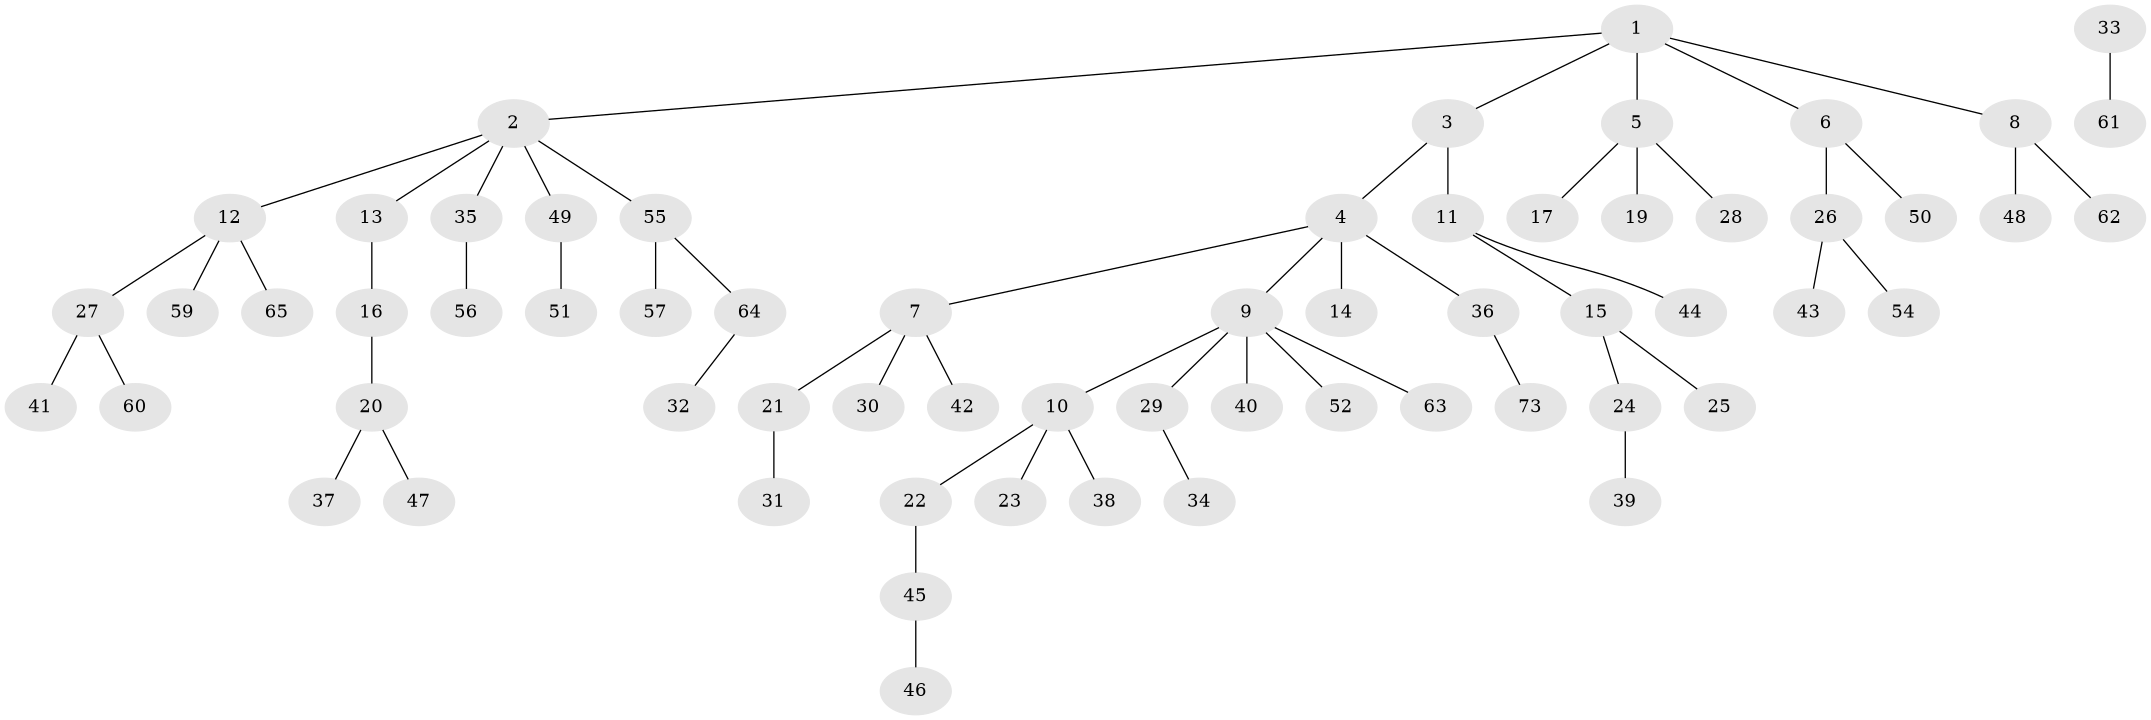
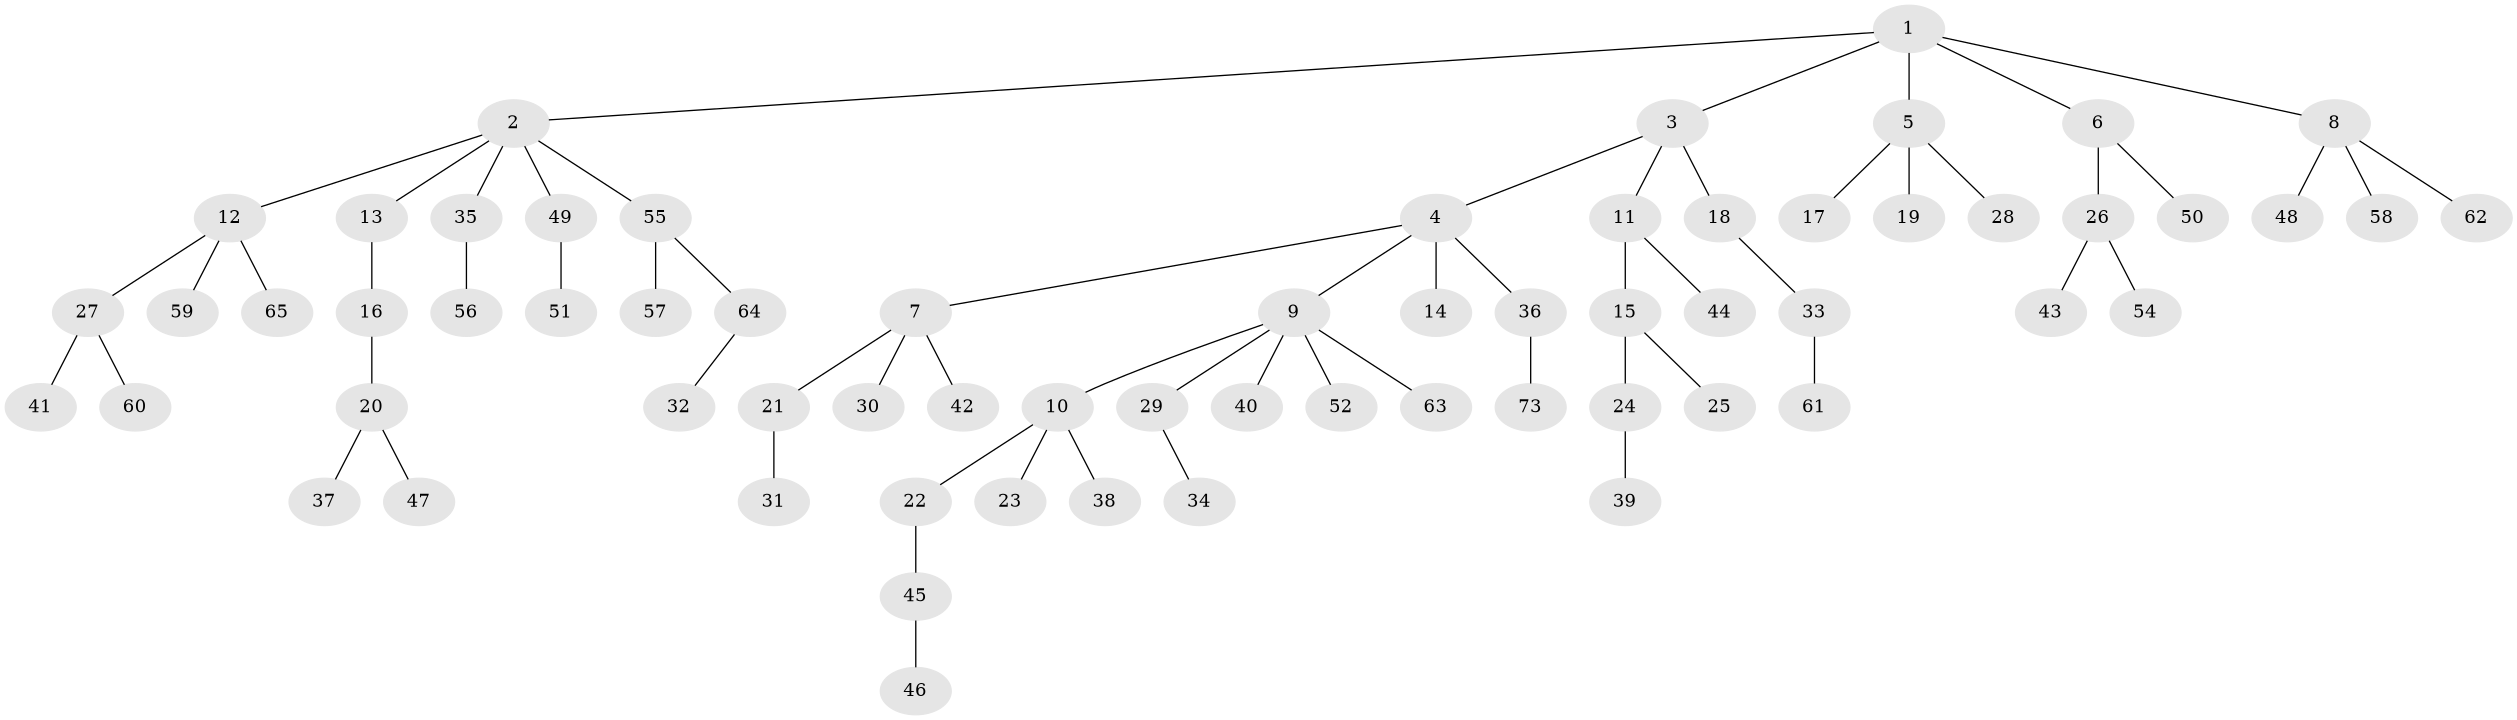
  graph {
    node [color=gray90 style=filled]
    1
    2
    3
    5
    6
    8
    12
    13
    35
    49
    55
    4
    11
+   18
    17
    19
    28
    26
    50
    48
+   58
    62
    27
    59
    65
    16
    56
    51
    57
    64
    7
    9
    14
    36
    15
    44
    33
    21
    30
    42
    10
    29
    40
    52
    63
    n46 [label=73]
    43
    54
    31
    22
    23
    38
    34
    45
    24
    25
    41
    60
    20
    39
    37
    47
    61
    46
    32
    1 -- 2
    1 -- 3
    1 -- 5
    1 -- 6
    1 -- 8
    2 -- 12
    2 -- 13
    2 -- 35
    2 -- 49
    2 -- 55
    3 -- 4
    3 -- 11
+   3 -- 18
    5 -- 17
    5 -- 19
    5 -- 28
    6 -- 26
    6 -- 50
    8 -- 48
+   8 -- 58
    8 -- 62
    12 -- 27
    12 -- 59
    12 -- 65
    13 -- 16
    35 -- 56
    49 -- 51
    55 -- 57
    55 -- 64
    4 -- 7
    4 -- 9
    4 -- 14
    4 -- 36
    11 -- 15
    11 -- 44
+   18 -- 33
    26 -- 43
    26 -- 54
    27 -- 41
    27 -- 60
    16 -- 20
    64 -- 32
    7 -- 21
    7 -- 30
    7 -- 42
    9 -- 10
    9 -- 29
    9 -- 40
    9 -- 52
    9 -- 63
    36 -- n46
    15 -- 24
    15 -- 25
    33 -- 61
    21 -- 31
    10 -- 22
    10 -- 23
    10 -- 38
    29 -- 34
    22 -- 45
    45 -- 46
    24 -- 39
    20 -- 37
    20 -- 47
  }
